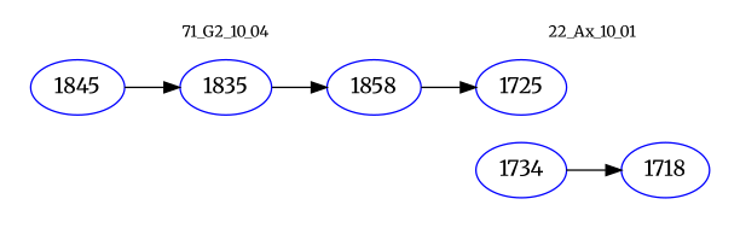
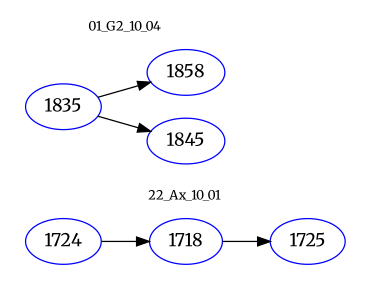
  digraph {
    fontname=Merriweather
    rankdir=LR
    node [color=blue fontname=Merriweather]
    edge [color=black fontname=Merriweather]
    n1 [label=1718]
    n2 [label=1725]
-   n3 [label=1734]
+   n3 [label=1724]
    n4 [label=1835]
    n5 [label=1845]
    n6 [label=1858]
    subgraph cluster_1 {
      color=white
      fontsize=10
      label="22_Ax_10_01"
      n1
      n2
      n3
    }
    subgraph cluster_2 {
      color=white
      fontsize=10
-     label="71_G2_10_04"
+     label="01_G2_10_04"
      n4
      n5
      n6
    }
-   n6 -> n2
+   n1 -> n2
    n3 -> n1
-   n5 -> n4
+   n4 -> n5
    n4 -> n6
  }
